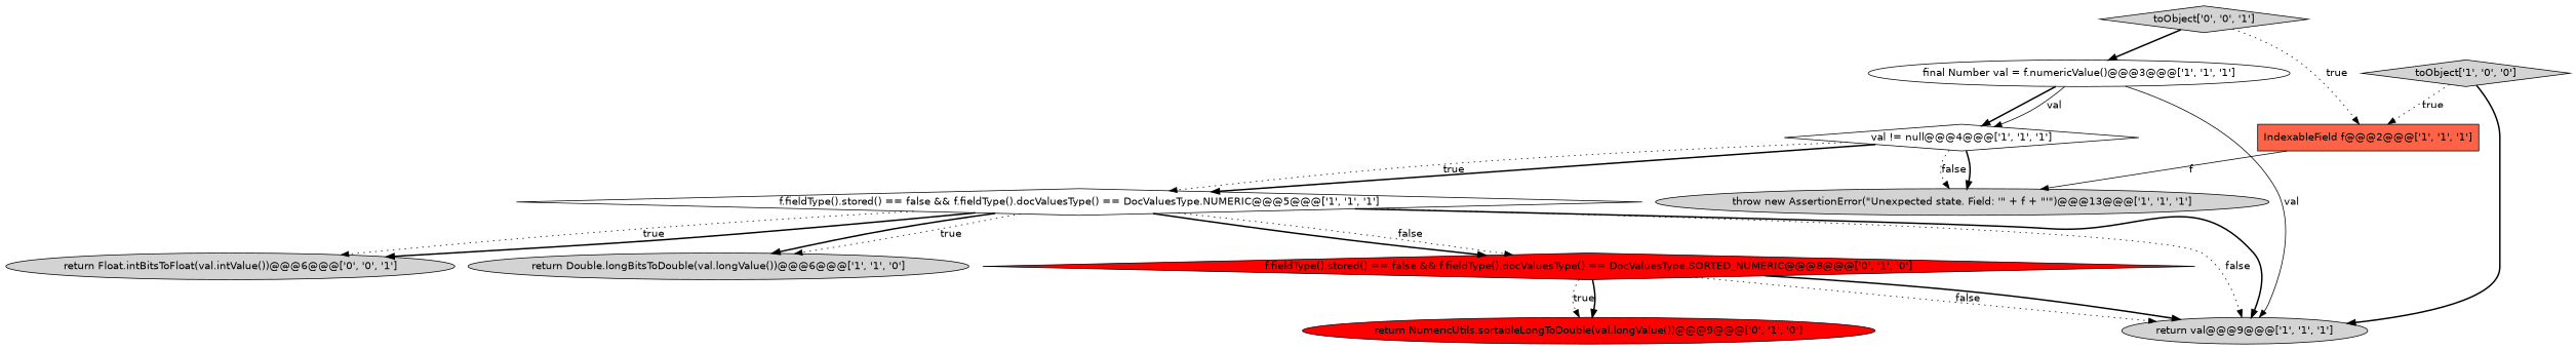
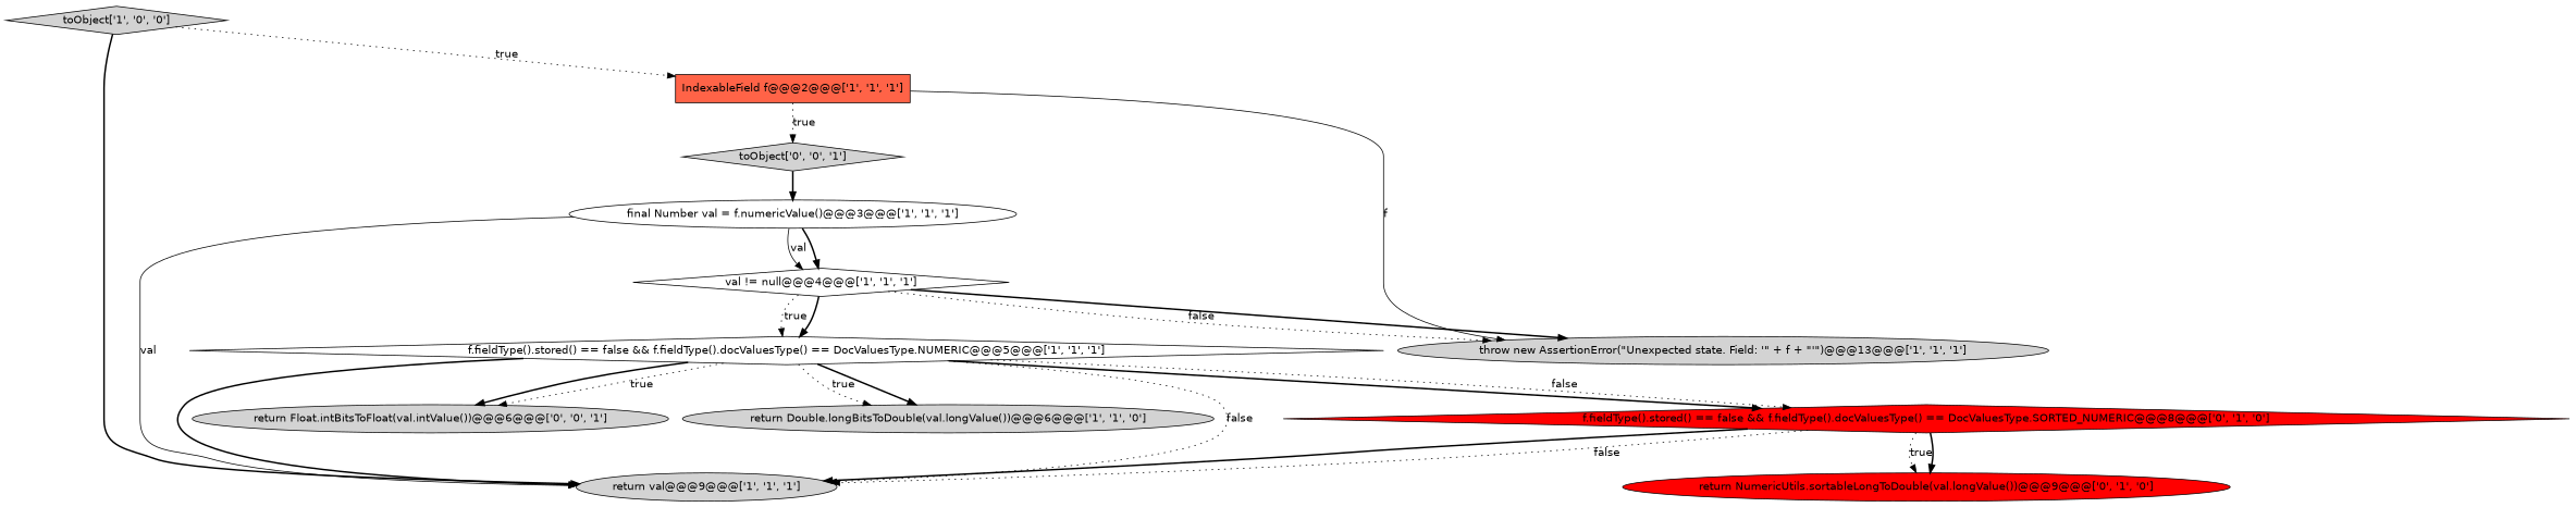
  digraph {
    fontname="DejaVu Sans"
    node [fillcolor=lightgray fontname="DejaVu Sans" shape=ellipse style=filled]
    edge [fontname="DejaVu Sans" style=bold]
    n1 [fillcolor=white label="val != null@@@4@@@['1', '1', '1']" shape=diamond]
    n2 [fillcolor=white label="f.fieldType().stored() == false && f.fieldType().docValuesType() == DocValuesType.NUMERIC@@@5@@@['1', '1', '1']" shape=diamond]
    n3 [label="throw new AssertionError(\"Unexpected state. Field: '\" + f + \"'\")@@@13@@@['1', '1', '1']"]
    n4 [label="return val@@@9@@@['1', '1', '1']"]
    n5 [fillcolor=red label="f.fieldType().stored() == false && f.fieldType().docValuesType() == DocValuesType.SORTED_NUMERIC@@@8@@@['0', '1', '0']" shape=diamond]
    n6 [label="return Float.intBitsToFloat(val.intValue())@@@6@@@['0', '0', '1']"]
    n7 [label="return Double.longBitsToDouble(val.longValue())@@@6@@@['1', '1', '0']"]
    n8 [label="toObject['0', '0', '1']" shape=diamond]
    n9 [fillcolor=white label="final Number val = f.numericValue()@@@3@@@['1', '1', '1']"]
    n10 [fillcolor=tomato label="IndexableField f@@@2@@@['1', '1', '1']" shape=box]
    n11 [fillcolor=red label="return NumericUtils.sortableLongToDouble(val.longValue())@@@9@@@['0', '1', '0']"]
    n12 [label="toObject['1', '0', '0']" shape=diamond]
    n1 -> n2
    n1 -> n2 [label=true style=dotted]
    n1 -> n3
    n1 -> n3 [label=false style=dotted]
    n2 -> n4 [label=false style=dotted]
    n2 -> n4
    n2 -> n5
    n2 -> n5 [label=false style=dotted]
    n2 -> n6 [label=true style=dotted]
    n2 -> n6
    n2 -> n7
    n2 -> n7 [label=true style=dotted]
    n5 -> n4 [label=false style=dotted]
    n5 -> n4
    n5 -> n11 [label=true style=dotted]
    n5 -> n11
    n8 -> n9
-   n8 -> n10 [label=true style=dotted]
+   n10 -> n8 [label=true style=dotted]
    n9 -> n1
    n9 -> n1 [label=val style=solid]
    n9 -> n4 [label=val style=solid]
    n10 -> n3 [label=f style=solid]
    n12 -> n4
    n12 -> n10 [label=true style=dotted]
  }
